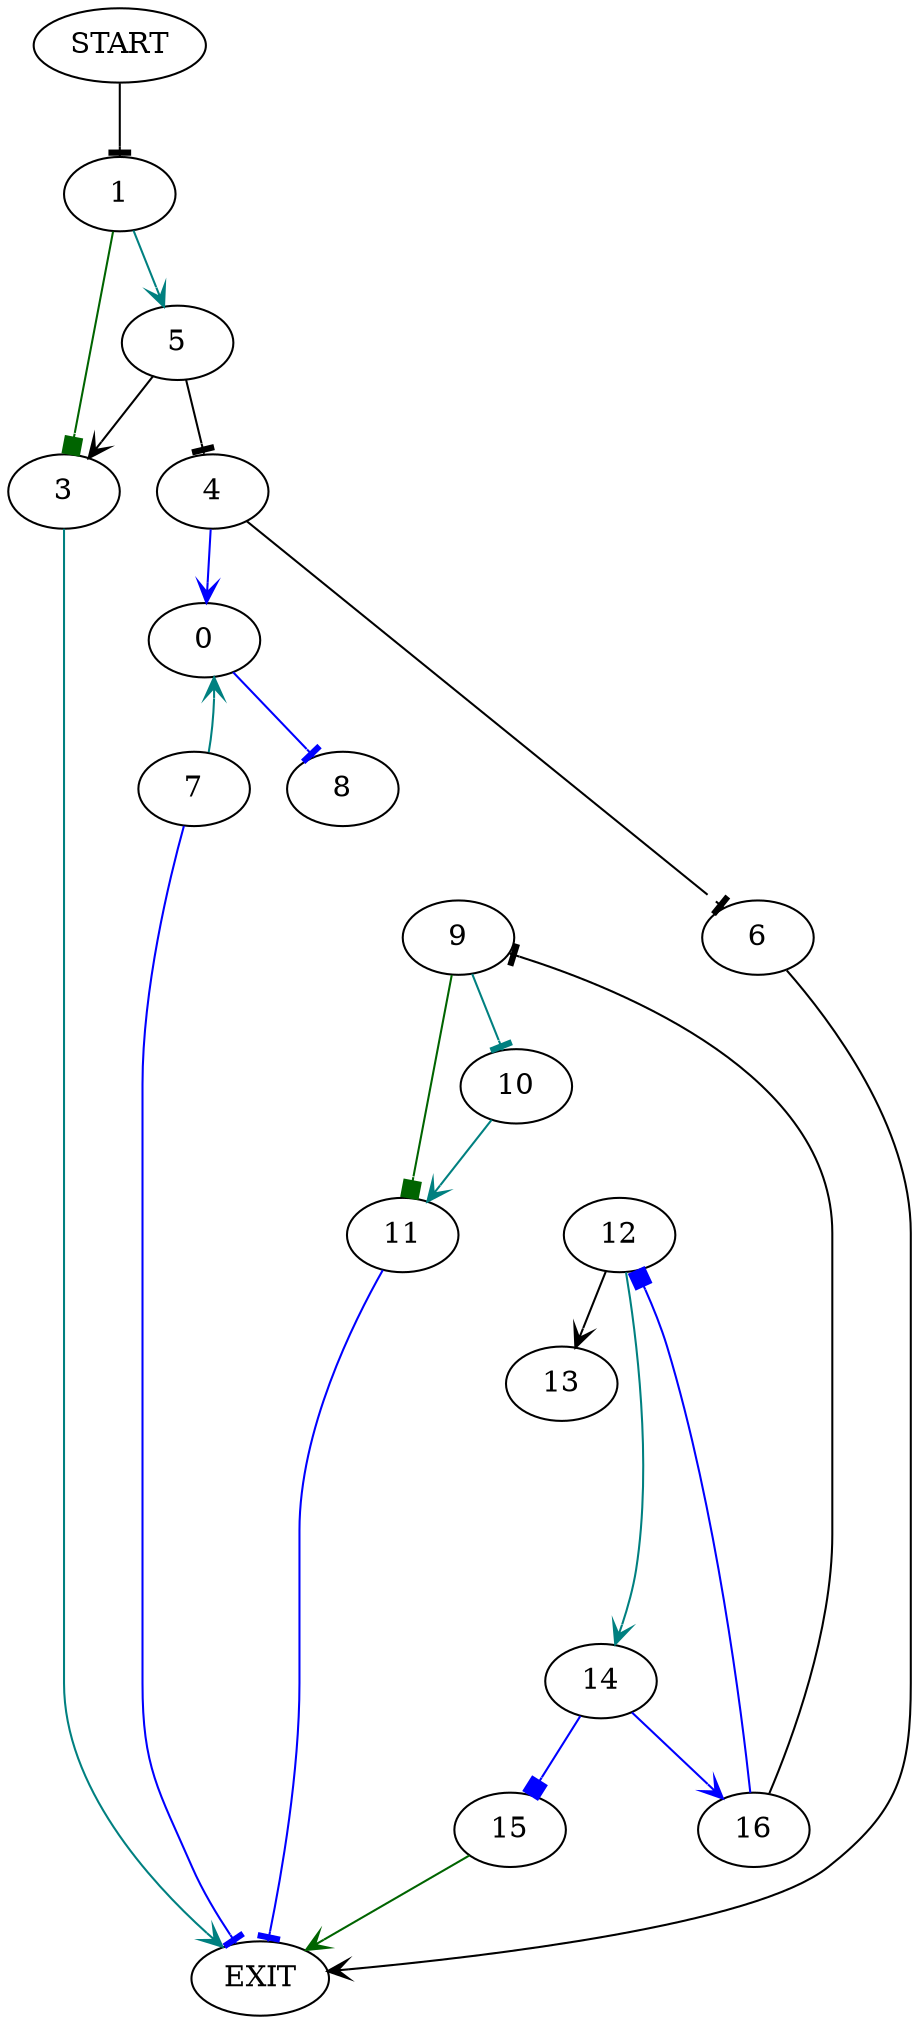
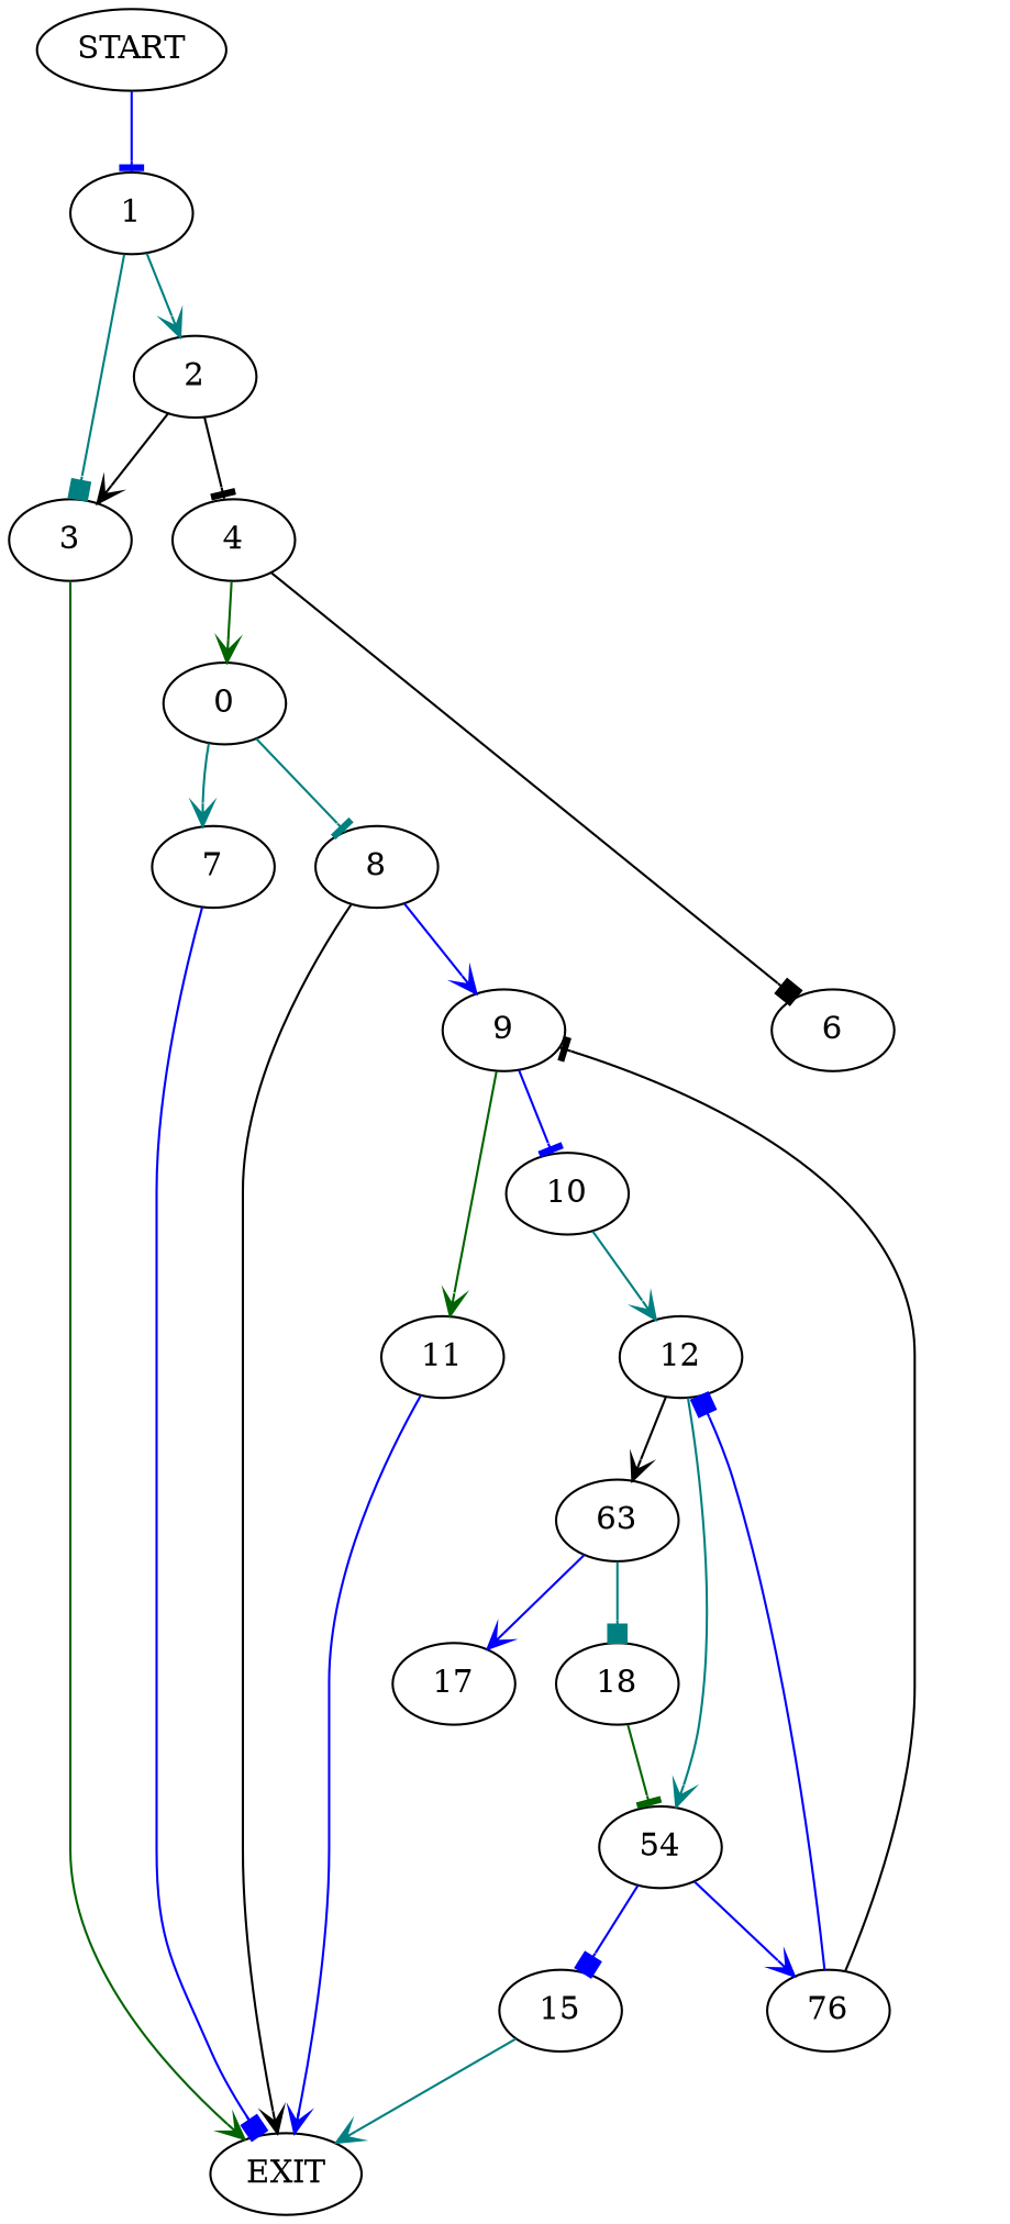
  digraph {
    edge [arrowhead=vee color=blue]
    n1 [label=START]
    1
-   2 [label=5]
+   2
    3
    n5 [label=EXIT]
    4
    n7 [label=0]
    6
    7
    8
    9
    10
    11
    12
-   13
-   14
+   13 [label=63]
+   14 [label=54]
+   17
+   18
    15
-   16
-   n1 -> 1 [arrowhead=tee color=black]
+   16 [label=76]
+   n1 -> 1 [arrowhead=tee]
    1 -> 2 [color=teal]
-   1 -> 3 [arrowhead=box color=darkgreen]
+   1 -> 3 [arrowhead=box color=teal]
    2 -> 3 [color=black]
    2 -> 4 [arrowhead=tee color=black]
-   3 -> n5 [color=teal]
-   4 -> n7
-   4 -> 6 [arrowhead=tee color=black]
-   7 -> n7 [color=teal]
-   n7 -> 8 [arrowhead=tee]
-   6 -> n5 [color=black]
-   7 -> n5 [arrowhead=tee]
-   9 -> 10 [arrowhead=tee color=teal]
-   9 -> 11 [arrowhead=box color=darkgreen]
-   10 -> 11 [color=teal]
-   11 -> n5 [arrowhead=tee]
+   3 -> n5 [color=darkgreen]
+   4 -> n7 [color=darkgreen]
+   4 -> 6 [arrowhead=box color=black]
+   n7 -> 7 [color=teal]
+   n7 -> 8 [arrowhead=tee color=teal]
+   8 -> n5 [color=black]
+   7 -> n5 [arrowhead=box]
+   8 -> 9
+   9 -> 10 [arrowhead=tee]
+   9 -> 11 [color=darkgreen]
+   10 -> 12 [color=teal]
+   11 -> n5
    12 -> 13 [color=black]
    12 -> 14 [color=teal]
+   13 -> 17
+   13 -> 18 [arrowhead=box color=teal]
    14 -> 15 [arrowhead=box]
    14 -> 16
-   15 -> n5 [color=darkgreen]
+   18 -> 14 [arrowhead=tee color=darkgreen]
+   15 -> n5 [color=teal]
    16 -> 9 [arrowhead=tee color=black]
    16 -> 12 [arrowhead=box]
  }
